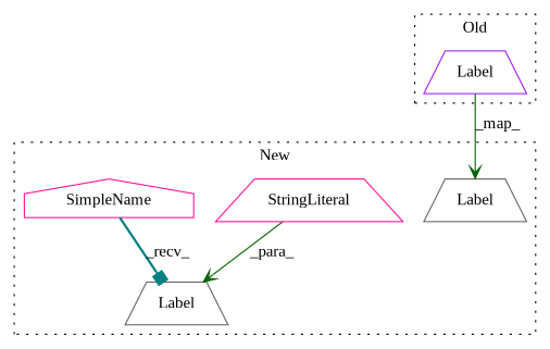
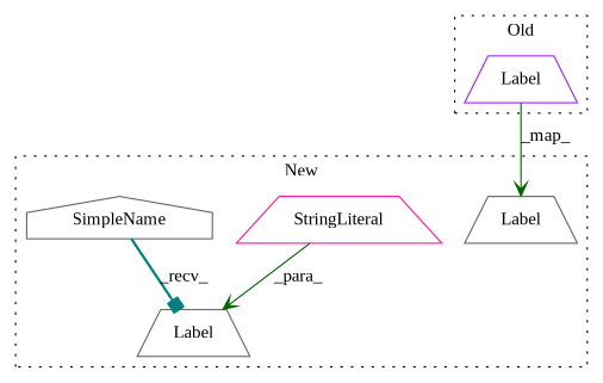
  digraph {
    fontname="Liberation Serif"
    node [a=32 l="7,1" shape=trapezium color=gray40 fontname="Liberation Serif"]
    edge [color=darkgreen style=solid arrowhead=vee fontname="Liberation Serif"]
    n1 [label=Label s="535,587"]
    n2 [label=Label s="922,967"]
    n3 [a=45 l=38 label=StringLiteral s=929 color=deeppink]
-   n4 [a=42 l=9 label=SimpleName s=912 shape=house color=deeppink]
+   n4 [a=42 l=9 label=SimpleName s=912 shape=house]
    n5 [label=Label s="716,775" color=purple]
    subgraph cluster_1 {
      label=New
      style=dotted
      n1
      n2
      n3
      n4
    }
    subgraph cluster_2 {
      label=Old
      style=dotted
      n5
    }
    n3 -> n2 [label=_para_]
    n4 -> n2 [label=_recv_ color=teal style=bold arrowhead=box]
    n5 -> n1 [label=_map_]
  }
